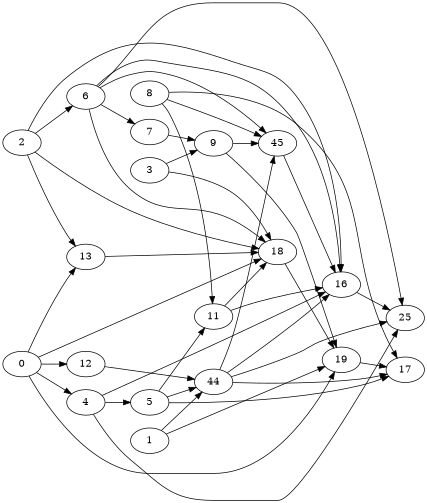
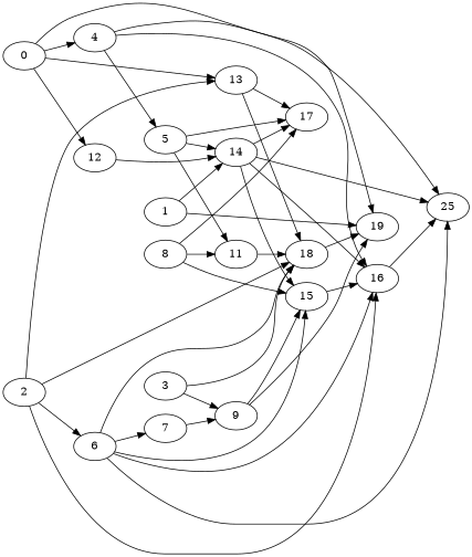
  digraph {
    "Duplicate states"=0
    GraphType=Random
    "Max states in OPEN"=0
    Modes="120000ms; topo-ordered tasks, ; Pruning: task equivalence, fixed order ready list, ; F-value: ; Optimisation: best schedule length (SL) optimisation on equal, "
    NumberOfTasks=21
    "Pruned using list schedule length"=1342670
    "States removed from OPEN"=0
    TargetSystem="Homogeneous-2"
    "Time to schedule (ms)"=2124
    "Total idle time"=0
    "Total schedule length"=114
    "Total sequential time"=228
    "Total states created"=2500231
    rankdir=LR
    node ["Finish time"=114 Processor=0 "Start time"=0 Weight=7]
    edge [Weight=5]
    0 ["Finish time"=26 "Start time"=20 Weight=6]
    4 ["Finish time"=45 "Start time"=26 Weight=19]
    12 ["Finish time"=53 Processor=1 "Start time"=40 Weight=13]
    13 ["Finish time"=93 "Start time"=86]
    18 ["Finish time"=105 "Start time"=99 Weight=6]
    19 ["Start time"=105 Weight=9]
    16 ["Finish time"=103 Processor=1 "Start time"=94 Weight=9]
    5 ["Finish time"=60 Processor=1 "Start time"=53]
    n9 [Processor=1 "Start time"=103 Weight=11 label=25]
-   14 ["Finish time"=77 Processor=1 "Start time"=60 Weight=17 label=44]
+   14 ["Finish time"=77 Processor=1 "Start time"=60 Weight=17]
    17 ["Finish time"=99 "Start time"=93 Weight=6]
    11 ["Finish time"=86 "Start time"=67 Weight=19]
-   15 ["Finish time"=94 Processor=1 "Start time"=77 Weight=17 label=45]
+   15 ["Finish time"=94 Processor=1 "Start time"=77 Weight=17]
    2 ["Finish time"=7]
    6 ["Finish time"=27 Processor=1 "Start time"=18 Weight=9]
    7 ["Finish time"=40 Processor=1 "Start time"=27 Weight=13]
    9 ["Finish time"=67 "Start time"=56 Weight=11]
    1 ["Finish time"=20 "Start time"=7 Weight=13]
    3 ["Finish time"=18 Processor=1 "Start time"=7 Weight=11]
    8 ["Finish time"=7 Processor=1]
    0 -> 4
    0 -> 12 [Weight=10]
    0 -> 13 [Weight=6]
-   0 -> 18 [Weight=6]
    0 -> 19 [Weight=7]
    4 -> 16 [Weight=2]
    4 -> 5 [Weight=4]
    4 -> n9 [Weight=2]
    12 -> 14 [Weight=7]
    13 -> 18 [Weight=7]
-   19 -> 17
+   13 -> 17
    18 -> 19
    16 -> n9
    5 -> 14 [Weight=3]
    5 -> 17 [Weight=7]
    5 -> 11 [Weight=3]
    14 -> 16 [Weight=3]
    14 -> n9 [Weight=6]
    14 -> 17 [Weight=3]
    14 -> 15 [Weight=7]
    11 -> 18 [Weight=10]
-   11 -> 16 [Weight=8]
    15 -> 16
    2 -> 13
    2 -> 18 [Weight=2]
    2 -> 16 [Weight=8]
    2 -> 6 [Weight=8]
    6 -> 18 [Weight=4]
    6 -> 16 [Weight=8]
    6 -> n9
    6 -> 15 [Weight=3]
    6 -> 7 [Weight=6]
    7 -> 9 [Weight=8]
    9 -> 19 [Weight=6]
    9 -> 15 [Weight=2]
    1 -> 19 [Weight=3]
    1 -> 14 [Weight=2]
    3 -> 18 [Weight=7]
    3 -> 9 [Weight=4]
    8 -> 17 [Weight=3]
    8 -> 11 [Weight=9]
    8 -> 15 [Weight=2]
  }
